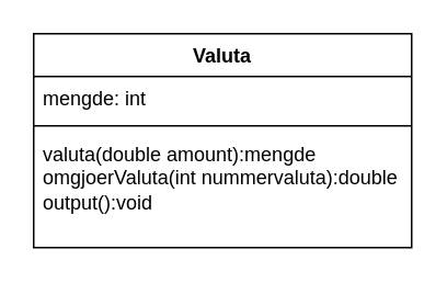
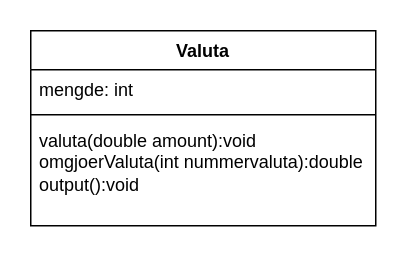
  <mxCell id="0" />
  <mxCell id="1" parent="0" />
  <mxCell id="2" value="Valuta" style="swimlane;fontStyle=1;align=center;verticalAlign=top;childLayout=stackLayout;horizontal=1;startSize=26;horizontalStack=0;resizeParent=1;resizeParentMax=0;resizeLast=0;collapsible=1;marginBottom=0;whiteSpace=wrap;html=1;" vertex="1" parent="1"><mxGeometry x="20" y="20" width="230" height="130" as="geometry" /></mxCell>
  <mxCell id="3" value="mengde: int&lt;br&gt;" style="text;strokeColor=none;fillColor=none;align=left;verticalAlign=top;spacingLeft=4;spacingRight=4;overflow=hidden;rotatable=0;points=[[0,0.5],[1,0.5]];portConstraint=eastwest;whiteSpace=wrap;html=1;" vertex="1" parent="2"><mxGeometry y="26" width="230" height="26" as="geometry" /></mxCell>
  <mxCell id="4" value="" style="line;strokeWidth=1;fillColor=none;align=left;verticalAlign=middle;spacingTop=-1;spacingLeft=3;spacingRight=3;rotatable=0;labelPosition=right;points=[];portConstraint=eastwest;strokeColor=inherit;" vertex="1" parent="2"><mxGeometry y="52" width="230" height="8" as="geometry" /></mxCell>
- <mxCell id="5" value="valuta(double amount):mengde&lt;br&gt;omgjoerValuta(int nummervaluta):double&lt;br&gt;output():void&lt;br&gt;" style="text;strokeColor=none;fillColor=none;align=left;verticalAlign=top;spacingLeft=4;spacingRight=4;overflow=hidden;rotatable=0;points=[[0,0.5],[1,0.5]];portConstraint=eastwest;whiteSpace=wrap;html=1;" vertex="1" parent="2"><mxGeometry y="60" width="230" height="70" as="geometry" /></mxCell>
+ <mxCell id="5" value="valuta(double amount):void&lt;br&gt;omgjoerValuta(int nummervaluta):double&lt;br&gt;output():void&lt;br&gt;" style="text;strokeColor=none;fillColor=none;align=left;verticalAlign=top;spacingLeft=4;spacingRight=4;overflow=hidden;rotatable=0;points=[[0,0.5],[1,0.5]];portConstraint=eastwest;whiteSpace=wrap;html=1;" vertex="1" parent="2"><mxGeometry y="60" width="230" height="70" as="geometry" /></mxCell>
